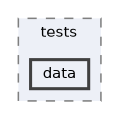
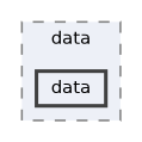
  digraph {
    compound=true
    n1 [color=grey25 fillcolor="#edf0f7" fontname=Helvetica fontsize=10 height=0.2 label=data shape=box style="filled,bold" width=0.4]
    subgraph cluster_1 {
      bgcolor="#edf0f7"
      fontname=Helvetica
      fontsize=10
-     label=tests
+     label=data
      pencolor=grey50
      style="filled,dashed"
      n1
    }
  }
